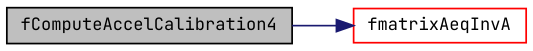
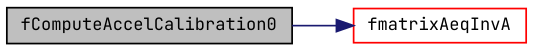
  digraph {
    rankdir=LR
    fontname="JetBrains Mono"
    node [fontname="JetBrains Mono" fontsize=10 shape=record style=filled]
-   n1 [color=black fillcolor=grey75 fontcolor=black height=0.2 label=fComputeAccelCalibration4 width=0.4]
+   n1 [color=black fillcolor=grey75 fontcolor=black height=0.2 label=fComputeAccelCalibration0 width=0.4]
    n2 [color=red fillcolor=white height=0.2 label=fmatrixAeqInvA width=0.4]
    n1 -> n2 [color=midnightblue fontname="JetBrains Mono" fontsize=10 labelfontname=Helvetica labelfontsize=10 style=solid]
  }
